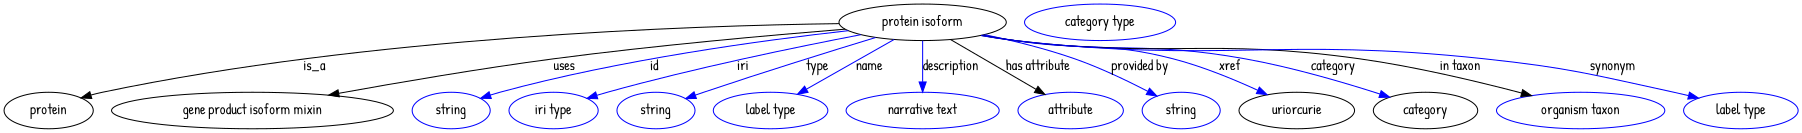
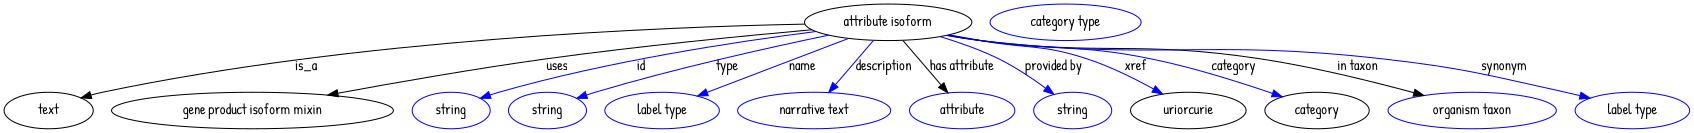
  digraph {
    fontname="Patrick Hand"
    node [fontname="Patrick Hand" color=blue]
    edge [fontname="Patrick Hand" color=blue style=solid]
-   n1 [height=0.5 label="protein isoform" width=2.2929 color=""]
-   protein [height=0.5 width=1.2277 color=""]
+   n1 [height=0.5 label="attribute isoform" width=2.2929 color=""]
+   protein [height=0.5 width=1.2277 label=text color=""]
    "gene product isoform mixin" [height=0.5 width=3.8635 color=""]
    n4 [height=0.5 label=string width=1.0652]
-   n5 [height=0.5 label="iri type" width=1.2277]
    n6 [height=0.5 label=string width=1.0652]
    n7 [height=0.5 label="label type" width=1.5707]
    n8 [height=0.5 label="narrative text" width=2.0943]
    n9 [height=0.5 label=attribute width=1.4443]
    n10 [height=0.5 label=string width=1.0652]
    n11 [color=black height=0.5 label=uriorcurie width=1.5887]
    category [height=0.5 width=1.4263 color=""]
    n13 [height=0.5 label="organism taxon" width=2.3109]
    n14 [height=0.5 label="label type" width=1.5707]
    n15 [height=0.5 label="category type" width=2.0762]
    n1 -> protein [label=is_a color="" style=""]
    n1 -> "gene product isoform mixin" [label=uses color="" style=""]
    n1 -> n4 [label=id]
-   n1 -> n5 [label=iri]
    n1 -> n6 [label=type]
    n1 -> n7 [label=name]
    n1 -> n8 [label=description]
    n1 -> n9 [color=black label="has attribute"]
    n1 -> n10 [label="provided by"]
    n1 -> n11 [label=xref]
    n1 -> category [label=category]
    n1 -> n13 [color=black label="in taxon"]
    n1 -> n14 [label=synonym]
  }
